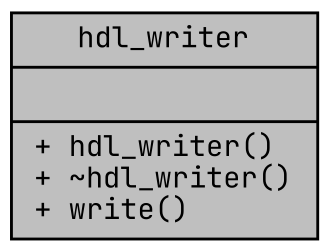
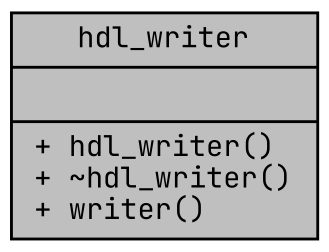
  digraph {
    fontname="JetBrains Mono"
-   n1 [color=black fillcolor=grey75 fontcolor=black fontname="JetBrains Mono" fontsize=10 height=0.2 label="{hdl_writer\n||+ hdl_writer()\l+ ~hdl_writer()\l+ write()\l}" shape=record style=filled width=0.4]
+   n1 [color=black fillcolor=grey75 fontcolor=black fontname="JetBrains Mono" fontsize=10 height=0.2 label="{hdl_writer\n||+ hdl_writer()\l+ ~hdl_writer()\l+ writer()\l}" shape=record style=filled width=0.4]
  }
